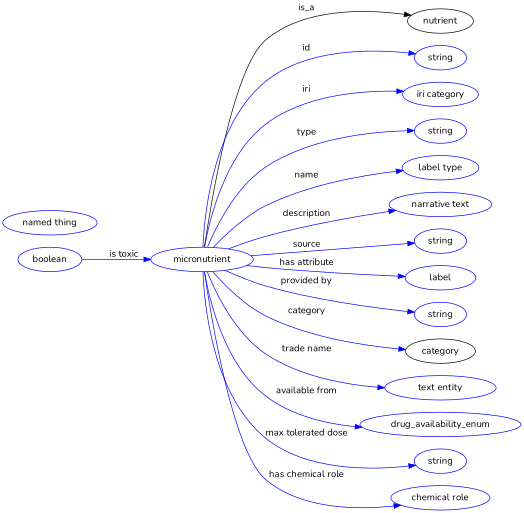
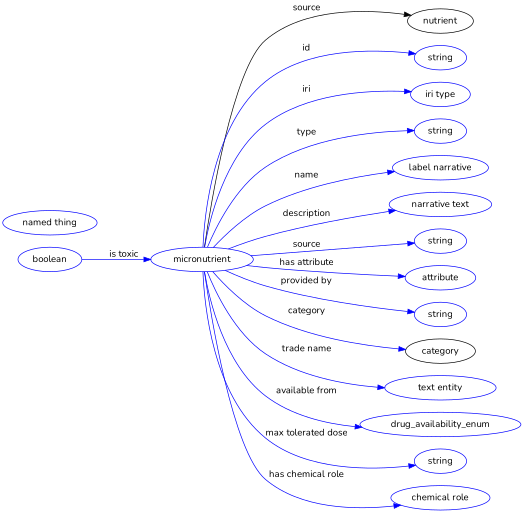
  digraph {
    fontname=Nunito
    rankdir=LR
    node [color=blue fontname=Nunito]
    edge [fontname=Nunito color=blue style=solid]
    n1 [height=0.5 label=micronutrient width=2.0943]
    nutrient [height=0.5 width=1.354 color=""]
    n3 [height=0.5 label=string width=1.0652]
-   n4 [height=0.5 label="iri category" width=1.2277]
+   n4 [height=0.5 label="iri type" width=1.2277]
    n5 [height=0.5 label=string width=1.0652]
-   n6 [height=0.5 label="label type" width=1.5707]
+   n6 [height=0.5 label="label narrative" width=1.5707]
    n7 [height=0.5 label="narrative text" width=2.0943]
    n8 [height=0.5 label=string width=1.0652]
-   n9 [height=0.5 label=label width=1.4443]
+   n9 [height=0.5 label=attribute width=1.4443]
    n10 [height=0.5 label=string width=1.0652]
    category [height=0.5 width=1.4263 color=""]
    n12 [height=0.5 label="text entity" width=2.2748]
    n13 [height=0.5 label=drug_availability_enum width=3.2858]
    n14 [height=0.5 label=string width=1.0652]
    n15 [height=0.5 label="chemical role" width=2.022]
    n16 [height=0.5 label=boolean width=1.2999]
    n17 [height=0.5 label="named thing" width=1.9318]
-   n1 -> nutrient [label=is_a color="" style=""]
+   n1 -> nutrient [label=source color="" style=""]
    n1 -> n3 [label=id]
    n1 -> n4 [label=iri]
    n1 -> n5 [label=type]
    n1 -> n6 [label=name]
    n1 -> n7 [label=description]
    n1 -> n8 [label=source]
    n1 -> n9 [label="has attribute"]
    n1 -> n10 [label="provided by"]
    n1 -> category [label=category]
    n1 -> n12 [label="trade name"]
    n1 -> n13 [label="available from"]
    n1 -> n14 [label="max tolerated dose"]
    n1 -> n15 [label="has chemical role"]
    n16 -> n1 [label="is toxic"]
  }
